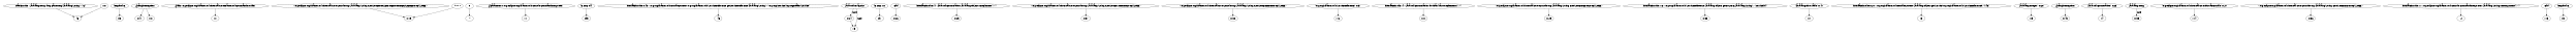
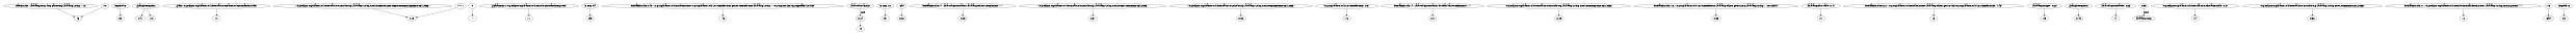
  digraph {
    fontname="DejaVu Serif"
    node [fontname="DejaVu Serif"]
    edge [fontname="DejaVu Serif"]
    n1 [label="staticinvoke <java.lang.Long: long parseLong(java.lang.String)>(r2)"]
    n2 [label=l6]
    n3 [label="lengthof r6"]
    n4 [label="$i8"]
    n5 [label="@caughtexception"]
    n6 [label="$r41"]
    n7 [label=r18]
    n8 [label="@this: org.eclipse.osgi.framework.internal.core.FrameworkCommandProvider"]
    n9 [label=r0]
    n10 [label="<org.eclipse.osgi.framework.internal.core.ConsoleMsg: java.lang.String CONSOLE_LOGSERVICE_NOT_REGISTERED_MESSAGE>"]
    n11 [label="$r19"]
    n12 [label=0]
    n13 [label=i7]
    n14 [label="@parameter0: org.eclipse.osgi.framework.console.CommandInterpreter"]
    n15 [label=r1]
    n16 [label="l6 cmp $l4"]
    n17 [label="$b5"]
    n18 [label="-1L"]
    n19 [label="interfaceinvoke $r45.<org.osgi.framework.BundleContext: org.osgi.framework.ServiceReference getServiceReference(java.lang.String)>('org.osgi.service.log.LogReaderService')"]
    n20 [label=r46]
    n21 [label="$r24"]
    n22 [label=r5]
    n23 [label="l6 cmp -1L"]
    n24 [label="$b1"]
    n25 [label="r6[0]"]
    n26 [label="$r26"]
    n27 [label="java.util.ArrayList"]
    n28 [label="interfaceinvoke r4.<java.util.Enumeration: java.lang.Object nextElement()>()"]
    n29 [label="$r25"]
    n30 [label="<org.eclipse.osgi.framework.internal.core.ConsoleMsg: java.lang.String CONSOLE_WARNING_MESSAGE>"]
    n31 [label="$r37"]
    n32 [label="<org.eclipse.osgi.framework.internal.core.ConsoleMsg: java.lang.String CONSOLE_ERROR_MESSAGE>"]
    n33 [label="$r38"]
    n34 [label="(org.osgi.framework.ServiceReference) $r31"]
    n35 [label=r12]
    n36 [label="interfaceinvoke r4.<java.util.Enumeration: boolean hasMoreElements()>()"]
    n37 [label="$z0"]
    n38 [label="<org.eclipse.osgi.framework.internal.core.ConsoleMsg: java.lang.String CONSOLE_DEBUG_MESSAGE>"]
    n39 [label="$r29"]
    n40 [label="interfaceinvoke r16.<org.osgi.framework.ServiceReference: java.lang.Object getProperty(java.lang.String)>('service.id')"]
    n41 [label="$r33"]
    n42 [label="(java.lang.Throwable) $r47"]
    n43 [label=r17]
    n44 [label="interfaceinvoke $r20.<org.osgi.framework.BundleContext: java.lang.Object getService(org.osgi.framework.ServiceReference)>(r46)"]
    n45 [label=r3]
    n46 [label="(java.lang.Integer) $r28"]
    n47 [label=r15]
    n48 [label="@caughtexception"]
    n49 [label="$r43"]
    n50 [label="(java.util.Enumeration) $r23"]
    n51 [label=r4]
    n52 [label="java.lang.Long"]
    n53 [label="$r35"]
    n54 [label="i7 + 1"]
    n55 [label="(org.eclipse.osgi.framework.internal.core.AbstractBundle) $r27"]
    n56 [label=r14]
    n57 [label="<org.eclipse.osgi.framework.internal.core.ConsoleMsg: java.lang.String CONSOLE_INFO_MESSAGE>"]
    n58 [label="$r36"]
    n59 [label="interfaceinvoke r1.<org.eclipse.osgi.framework.console.CommandInterpreter: java.lang.String nextArgument()>()"]
    n60 [label=r2]
    n61 [label="r6[i7]"]
    n62 [label=r13]
    n63 [label="lengthof r6"]
    n64 [label="$i0"]
    n1 -> n2
    n3 -> n4
    n5 -> n6
    n5 -> n7
    n8 -> n9
    n10 -> n11
    n12 -> n13
    n14 -> n15
    n16 -> n17
    n18 -> n2
    n19 -> n20
    n21 -> n22
    n23 -> n24
    n25 -> n26
    n27 -> n21 [label=type]
-   n27 -> n22 [label=type]
    n28 -> n29
    n30 -> n31
    n32 -> n33
    n34 -> n35
    n36 -> n37
    n38 -> n39
    n40 -> n41
    n42 -> n43
    n44 -> n45
    n46 -> n47
    n48 -> n49
    n50 -> n51
-   n52 -> n53 [label=type]
+   n53 -> n52 [label=type]
    n54 -> n11
    n55 -> n56
    n57 -> n58
    n59 -> n60
-   n61 -> n62
+   n62 -> n61
    n63 -> n64
  }
